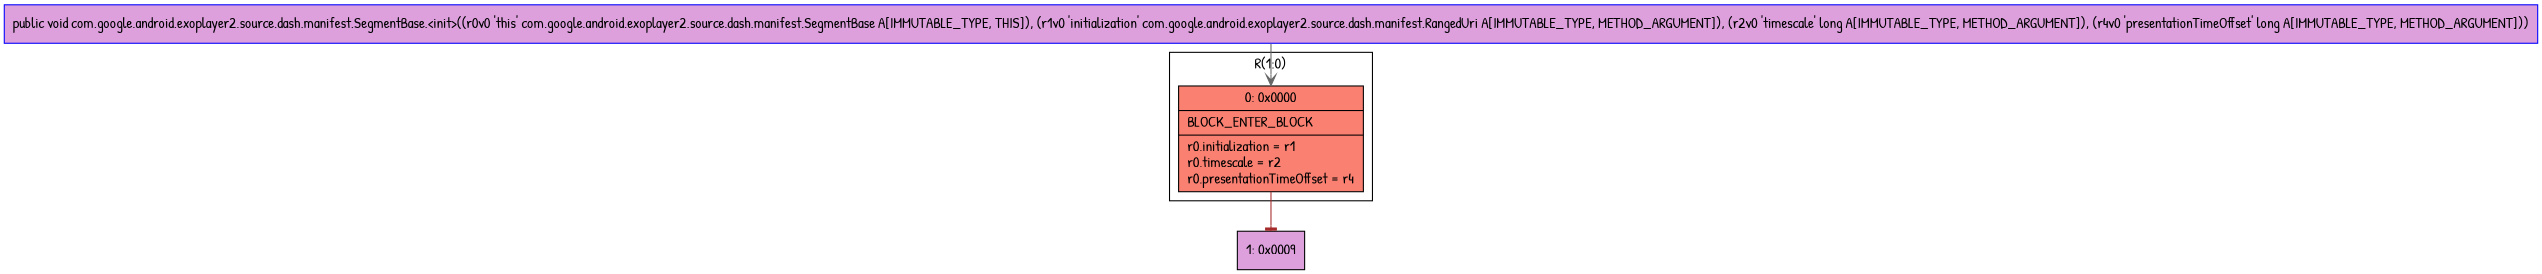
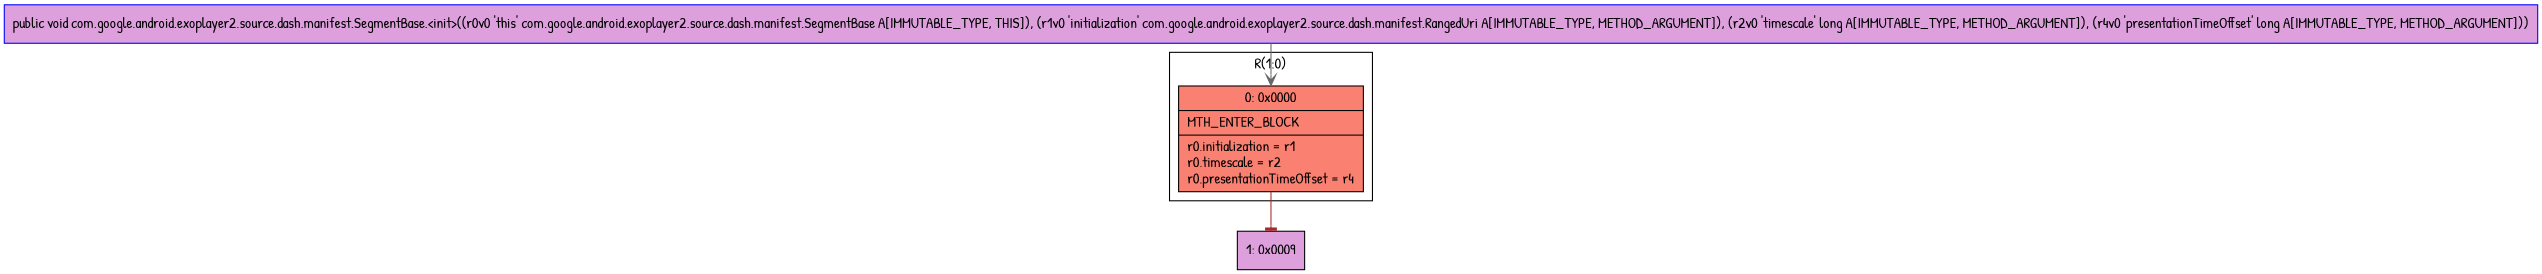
  digraph {
    fontname="Patrick Hand"
    node [color=black shape=record style=filled fillcolor=plum fontname="Patrick Hand"]
    edge [fontname="Patrick Hand"]
-   n1 [label="{0\:\ 0x0000|BLOCK_ENTER_BLOCK\l|r0.initialization = r1\lr0.timescale = r2\lr0.presentationTimeOffset = r4\l}" fillcolor=salmon]
+   n1 [label="{0\:\ 0x0000|MTH_ENTER_BLOCK\l|r0.initialization = r1\lr0.timescale = r2\lr0.presentationTimeOffset = r4\l}" fillcolor=salmon]
    n2 [label="{1\:\ 0x0009}"]
    n3 [label="{public void com.google.android.exoplayer2.source.dash.manifest.SegmentBase.\<init\>((r0v0 'this' com.google.android.exoplayer2.source.dash.manifest.SegmentBase A[IMMUTABLE_TYPE, THIS]), (r1v0 'initialization' com.google.android.exoplayer2.source.dash.manifest.RangedUri A[IMMUTABLE_TYPE, METHOD_ARGUMENT]), (r2v0 'timescale' long A[IMMUTABLE_TYPE, METHOD_ARGUMENT]), (r4v0 'presentationTimeOffset' long A[IMMUTABLE_TYPE, METHOD_ARGUMENT])) }" color=blue]
    subgraph cluster_1 {
      label="R(1:0)"
      n1
    }
    n1 -> n2 [color=brown arrowhead=tee]
    n3 -> n1 [color=gray40 arrowhead=vee]
  }
